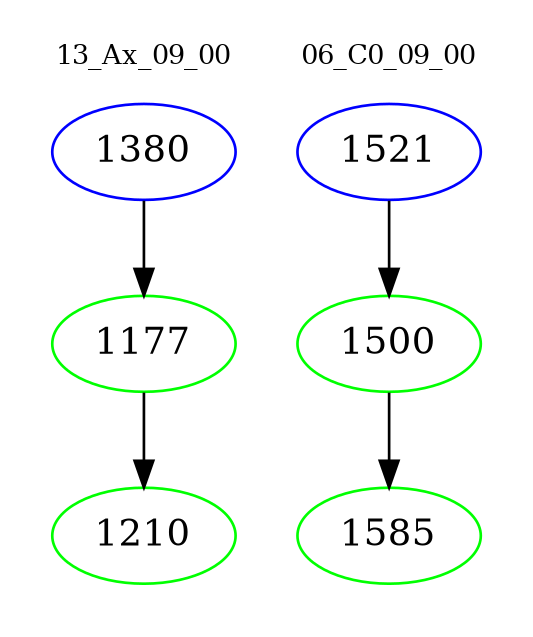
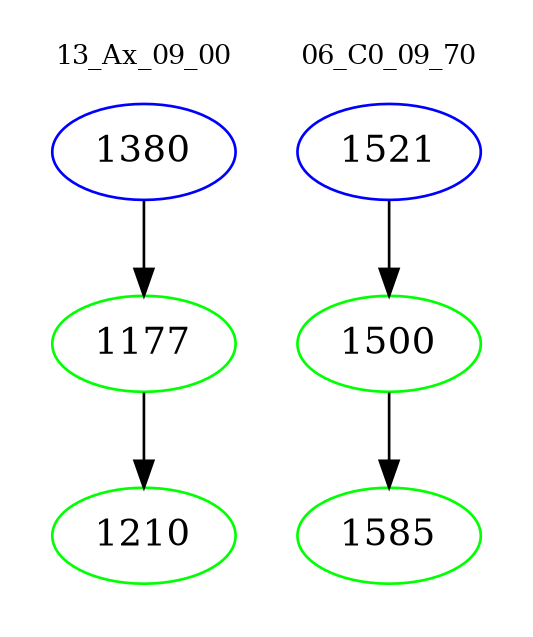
  digraph {
    node [color=green]
    edge [color=black]
    n1 [color=blue label=1380]
    n2 [label=1177]
    n3 [label=1210]
    n4 [color=blue label=1521]
    n5 [label=1500]
    n6 [label=1585]
    subgraph cluster_1 {
      color=white
      fontsize=10
      label="13_Ax_09_00"
      n1
      n2
      n3
    }
    subgraph cluster_2 {
      color=white
      fontsize=10
-     label="06_C0_09_00"
+     label="06_C0_09_70"
      n4
      n5
      n6
    }
    n1 -> n2
    n2 -> n3
    n4 -> n5
    n5 -> n6
  }
